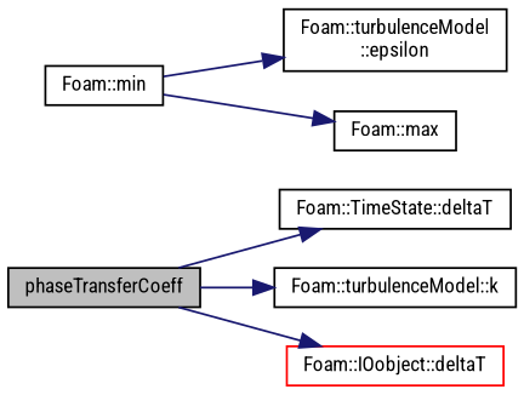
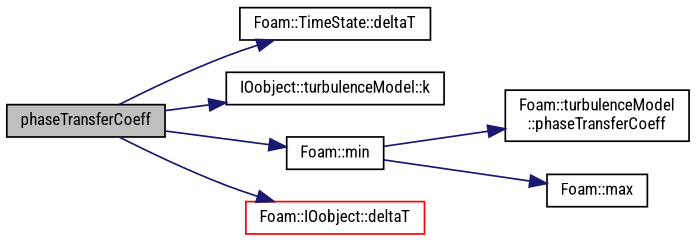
  digraph {
    fontname="Roboto Condensed"
    rankdir=LR
    node [color=black fontname="Roboto Condensed" fontsize=10 shape=record]
    edge [color=midnightblue fontname="Roboto Condensed" fontsize=10 labelfontname=Helvetica labelfontsize=10 style=solid]
    n1 [fillcolor=grey75 fontcolor=black height=0.2 label=phaseTransferCoeff style=filled width=0.4]
    n2 [height=0.2 label="Foam::TimeState::deltaT" width=0.4]
-   n3 [height=0.2 label="Foam::turbulenceModel::k" width=0.4]
+   n3 [height=0.2 label="IOobject::turbulenceModel::k" width=0.4]
    n4 [height=0.2 label="Foam::min" width=0.4]
    n5 [color=red height=0.2 label="Foam::IOobject::deltaT" width=0.4]
-   n6 [height=0.2 label="Foam::turbulenceModel\l::epsilon" width=0.4]
+   n6 [height=0.2 label="Foam::turbulenceModel\l::phaseTransferCoeff" width=0.4]
    n7 [height=0.2 label="Foam::max" width=0.4]
    n1 -> n2
    n1 -> n3
+   n1 -> n4
    n1 -> n5
    n4 -> n6
    n4 -> n7
  }
